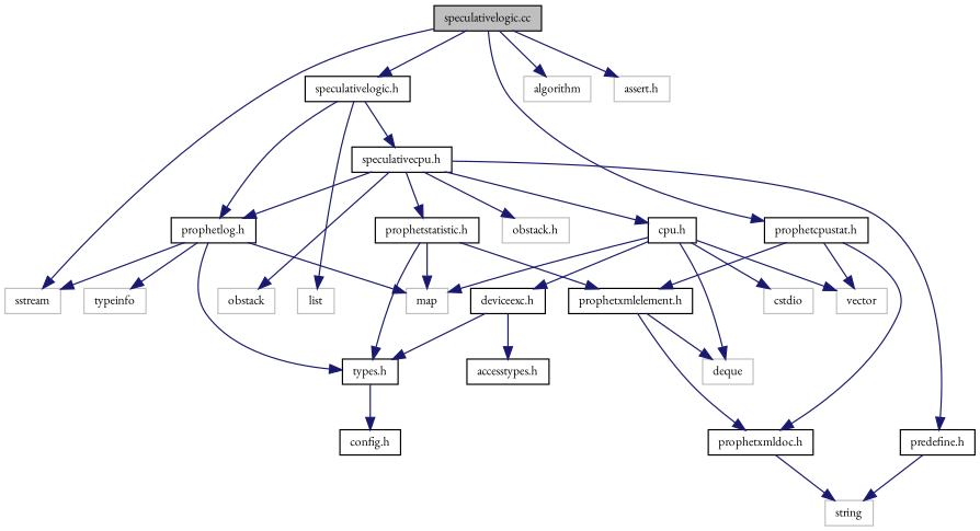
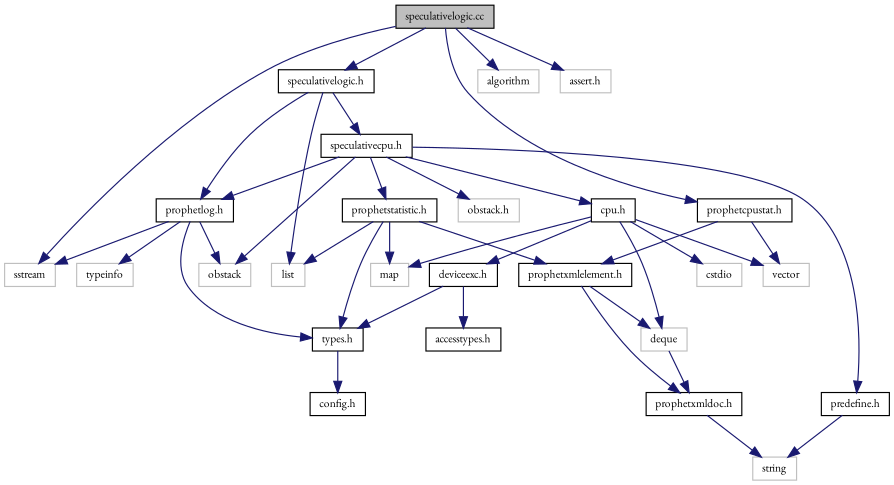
  digraph {
    fontname="EB Garamond"
    node [color=black fillcolor=white fontname="EB Garamond" fontsize=10 shape=record style=filled]
    edge [color=midnightblue fontname="EB Garamond" fontsize=10 labelfontname=FreeSans labelfontsize=10 style=solid]
    n1 [fillcolor=grey75 fontcolor=black height=0.2 label="speculativelogic.cc" width=0.4]
    n2 [height=0.2 label="speculativelogic.h" width=0.4]
    n3 [color=grey75 height=0.2 label=sstream width=0.4]
    n4 [color=grey75 height=0.2 label=algorithm width=0.4]
    n5 [color=grey75 height=0.2 label="assert.h" width=0.4]
    n6 [height=0.2 label="prophetcpustat.h" width=0.4]
    n7 [height=0.2 label="speculativecpu.h" width=0.4]
    n8 [height=0.2 label="prophetlog.h" width=0.4]
    n9 [color=grey75 height=0.2 label=list width=0.4]
    n10 [color=grey75 height=0.2 label=vector width=0.4]
    n11 [height=0.2 label="prophetxmlelement.h" width=0.4]
    n12 [height=0.2 label="prophetxmldoc.h" width=0.4]
    n13 [height=0.2 label="cpu.h" width=0.4]
    n14 [color=grey75 height=0.2 label="obstack.h" width=0.4]
    n15 [height=0.2 label="predefine.h" width=0.4]
    n16 [color=grey75 height=0.2 label=obstack width=0.4]
    n17 [height=0.2 label="prophetstatistic.h" width=0.4]
    n18 [height=0.2 label="types.h" width=0.4]
    n19 [color=grey75 height=0.2 label=typeinfo width=0.4]
    n20 [height=0.2 label="deviceexc.h" width=0.4]
    n21 [color=grey75 height=0.2 label=cstdio width=0.4]
    n22 [color=grey75 height=0.2 label=deque width=0.4]
    n23 [color=grey75 height=0.2 label=map width=0.4]
    n24 [color=grey75 height=0.2 label=string width=0.4]
    n25 [height=0.2 label="accesstypes.h" width=0.4]
    n26 [height=0.2 label="config.h" width=0.4]
    n1 -> n2
    n1 -> n3
    n1 -> n4
    n1 -> n5
    n1 -> n6
    n2 -> n7
    n2 -> n8
    n2 -> n9
    n6 -> n10
    n6 -> n11
-   n6 -> n12
+   n22 -> n12
    n7 -> n8
    n7 -> n13
    n7 -> n14
    n7 -> n15
    n7 -> n16
    n7 -> n17
    n8 -> n3
-   n8 -> n23
+   n8 -> n16
    n8 -> n18
    n8 -> n19
    n11 -> n12
    n11 -> n22
    n12 -> n24
    n13 -> n10
    n13 -> n20
    n13 -> n21
    n13 -> n22
    n13 -> n23
    n15 -> n24
+   n17 -> n9
    n17 -> n11
    n17 -> n18
    n17 -> n23
    n18 -> n26
    n20 -> n18
    n20 -> n25
  }
